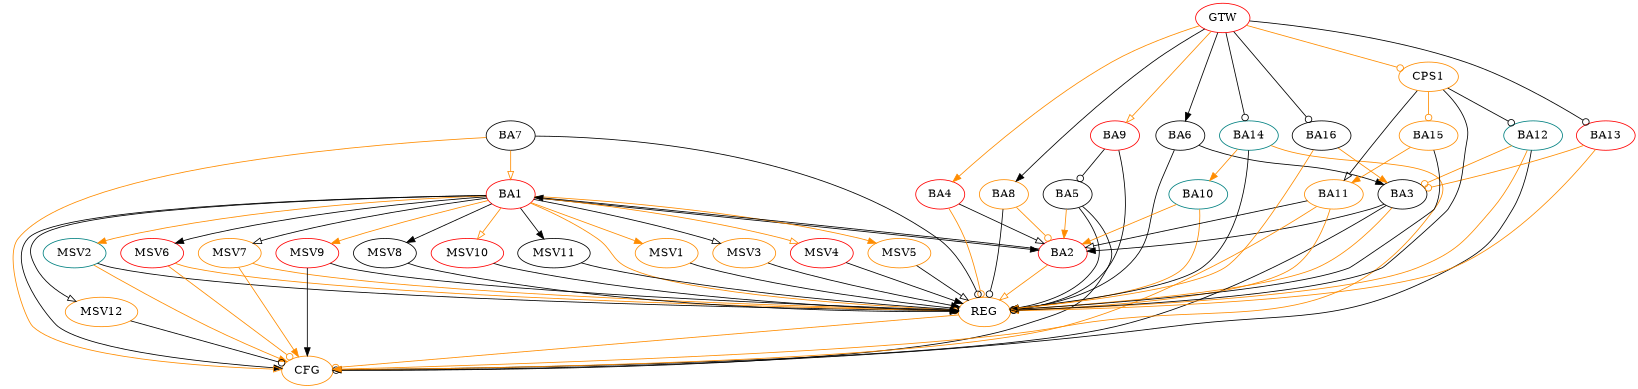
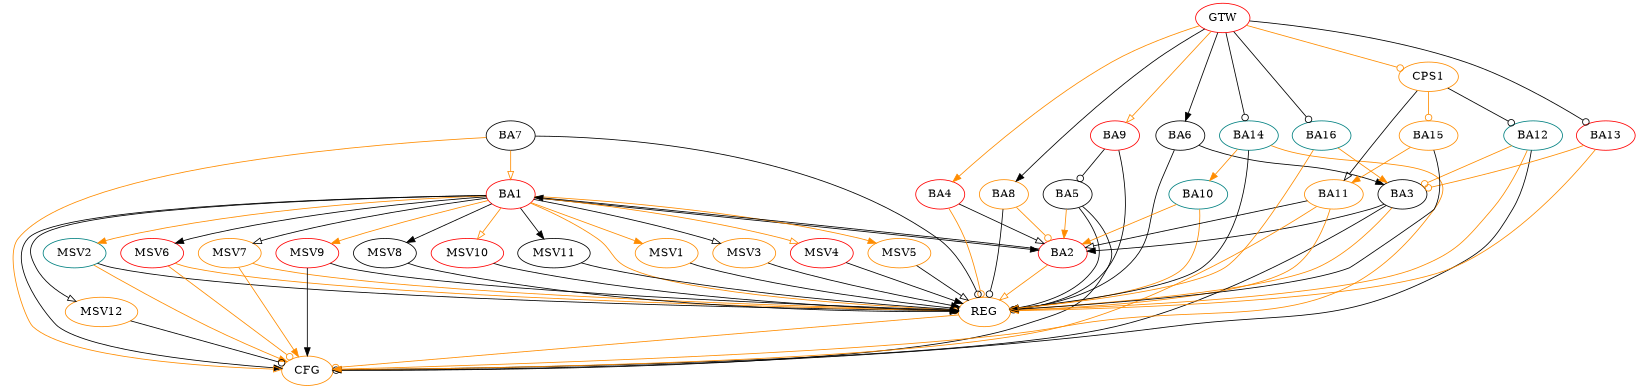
  strict digraph {
    node [color=darkorange]
    edge [arrowhead=normal color=black]
    n1 [color=red label=BA1]
    n2 [color=red label=BA2]
    n3 [label=REG]
    n4 [label=CFG]
    n5 [label=MSV1]
    n6 [color=teal label=MSV2]
    n7 [label=MSV3]
    n8 [color=red label=MSV4]
    n9 [label=MSV5]
    n10 [color=red label=MSV6]
    n11 [label=MSV7]
    n12 [color=black label=MSV8]
    n13 [color=red label=MSV9]
    n14 [color=red label=MSV10]
    n15 [color=black label=MSV11]
    n16 [label=MSV12]
    n17 [color=black label=BA3]
    n18 [color=red label=BA4]
    n19 [color=black label=BA5]
    n20 [color=black label=BA6]
    n21 [color=black label=BA7]
    n22 [label=BA8]
    n23 [color=red label=BA9]
    n24 [color=teal label=BA10]
    n25 [label=BA11]
    n26 [color=teal label=BA12]
    n27 [color=red label=BA13]
    n28 [color=teal label=BA14]
    n29 [label=BA15]
-   n30 [color=black label=BA16]
+   n30 [color=teal label=BA16]
    n31 [label=CPS1]
    n32 [color=red label=GTW]
    n1 -> n2
    n1 -> n3 [arrowhead=onormal color=darkorange]
    n1 -> n4
    n1 -> n5 [color=darkorange]
    n1 -> n6 [color=darkorange]
    n1 -> n7 [arrowhead=onormal]
    n1 -> n8 [arrowhead=onormal color=darkorange]
    n1 -> n9 [color=darkorange]
    n1 -> n10
    n1 -> n11 [arrowhead=onormal]
    n1 -> n12
    n1 -> n13 [color=darkorange]
    n1 -> n14 [arrowhead=onormal color=darkorange]
    n1 -> n15
    n1 -> n16 [arrowhead=onormal]
    n2 -> n1
    n2 -> n3 [arrowhead=onormal color=darkorange]
    n3 -> n4 [arrowhead=odot color=darkorange]
    n5 -> n3 [arrowhead=odot]
    n6 -> n3 [arrowhead=onormal]
    n6 -> n4 [color=darkorange]
    n7 -> n3
    n8 -> n3
    n9 -> n3 [arrowhead=onormal]
    n10 -> n3 [arrowhead=odot color=darkorange]
    n10 -> n4 [arrowhead=odot color=darkorange]
    n11 -> n3 [arrowhead=odot color=darkorange]
    n11 -> n4 [color=darkorange]
    n12 -> n3 [arrowhead=onormal]
    n13 -> n3 [arrowhead=odot]
    n13 -> n4
    n14 -> n3
    n15 -> n3 [arrowhead=odot]
    n16 -> n4 [arrowhead=odot]
    n17 -> n2
    n17 -> n3 [arrowhead=onormal color=darkorange]
    n17 -> n4
    n18 -> n2 [arrowhead=onormal]
    n18 -> n3 [arrowhead=odot color=darkorange]
    n19 -> n2 [color=darkorange]
    n19 -> n3 [arrowhead=onormal]
    n19 -> n4 [arrowhead=odot]
    n20 -> n3 [arrowhead=onormal]
    n20 -> n17
    n21 -> n1 [arrowhead=onormal color=darkorange]
    n21 -> n3 [arrowhead=odot]
    n21 -> n4 [arrowhead=onormal color=darkorange]
    n22 -> n2 [arrowhead=odot color=darkorange]
    n22 -> n3 [arrowhead=odot]
    n23 -> n3 [arrowhead=odot]
    n23 -> n19 [arrowhead=odot]
    n24 -> n2 [color=darkorange]
    n24 -> n3 [color=darkorange]
    n25 -> n2 [arrowhead=onormal]
    n25 -> n3 [arrowhead=onormal color=darkorange]
    n25 -> n4 [arrowhead=onormal color=darkorange]
    n26 -> n3 [color=darkorange]
    n26 -> n4
    n26 -> n17 [arrowhead=odot color=darkorange]
    n27 -> n3 [arrowhead=onormal color=darkorange]
    n27 -> n17 [arrowhead=odot color=darkorange]
    n28 -> n3 [arrowhead=onormal]
    n28 -> n4 [color=darkorange]
    n28 -> n24 [color=darkorange]
    n29 -> n3
    n29 -> n25 [color=darkorange]
    n30 -> n3 [arrowhead=onormal color=darkorange]
    n30 -> n17 [color=darkorange]
-   n31 -> n3 [arrowhead=odot]
    n31 -> n25 [arrowhead=onormal]
    n31 -> n26 [arrowhead=odot]
    n31 -> n29 [arrowhead=odot color=darkorange]
    n32 -> n18 [color=darkorange]
    n32 -> n20
    n32 -> n22
    n32 -> n23 [arrowhead=onormal color=darkorange]
    n32 -> n27 [arrowhead=odot]
    n32 -> n28 [arrowhead=odot]
    n32 -> n30 [arrowhead=odot]
    n32 -> n31 [arrowhead=odot color=darkorange]
  }
